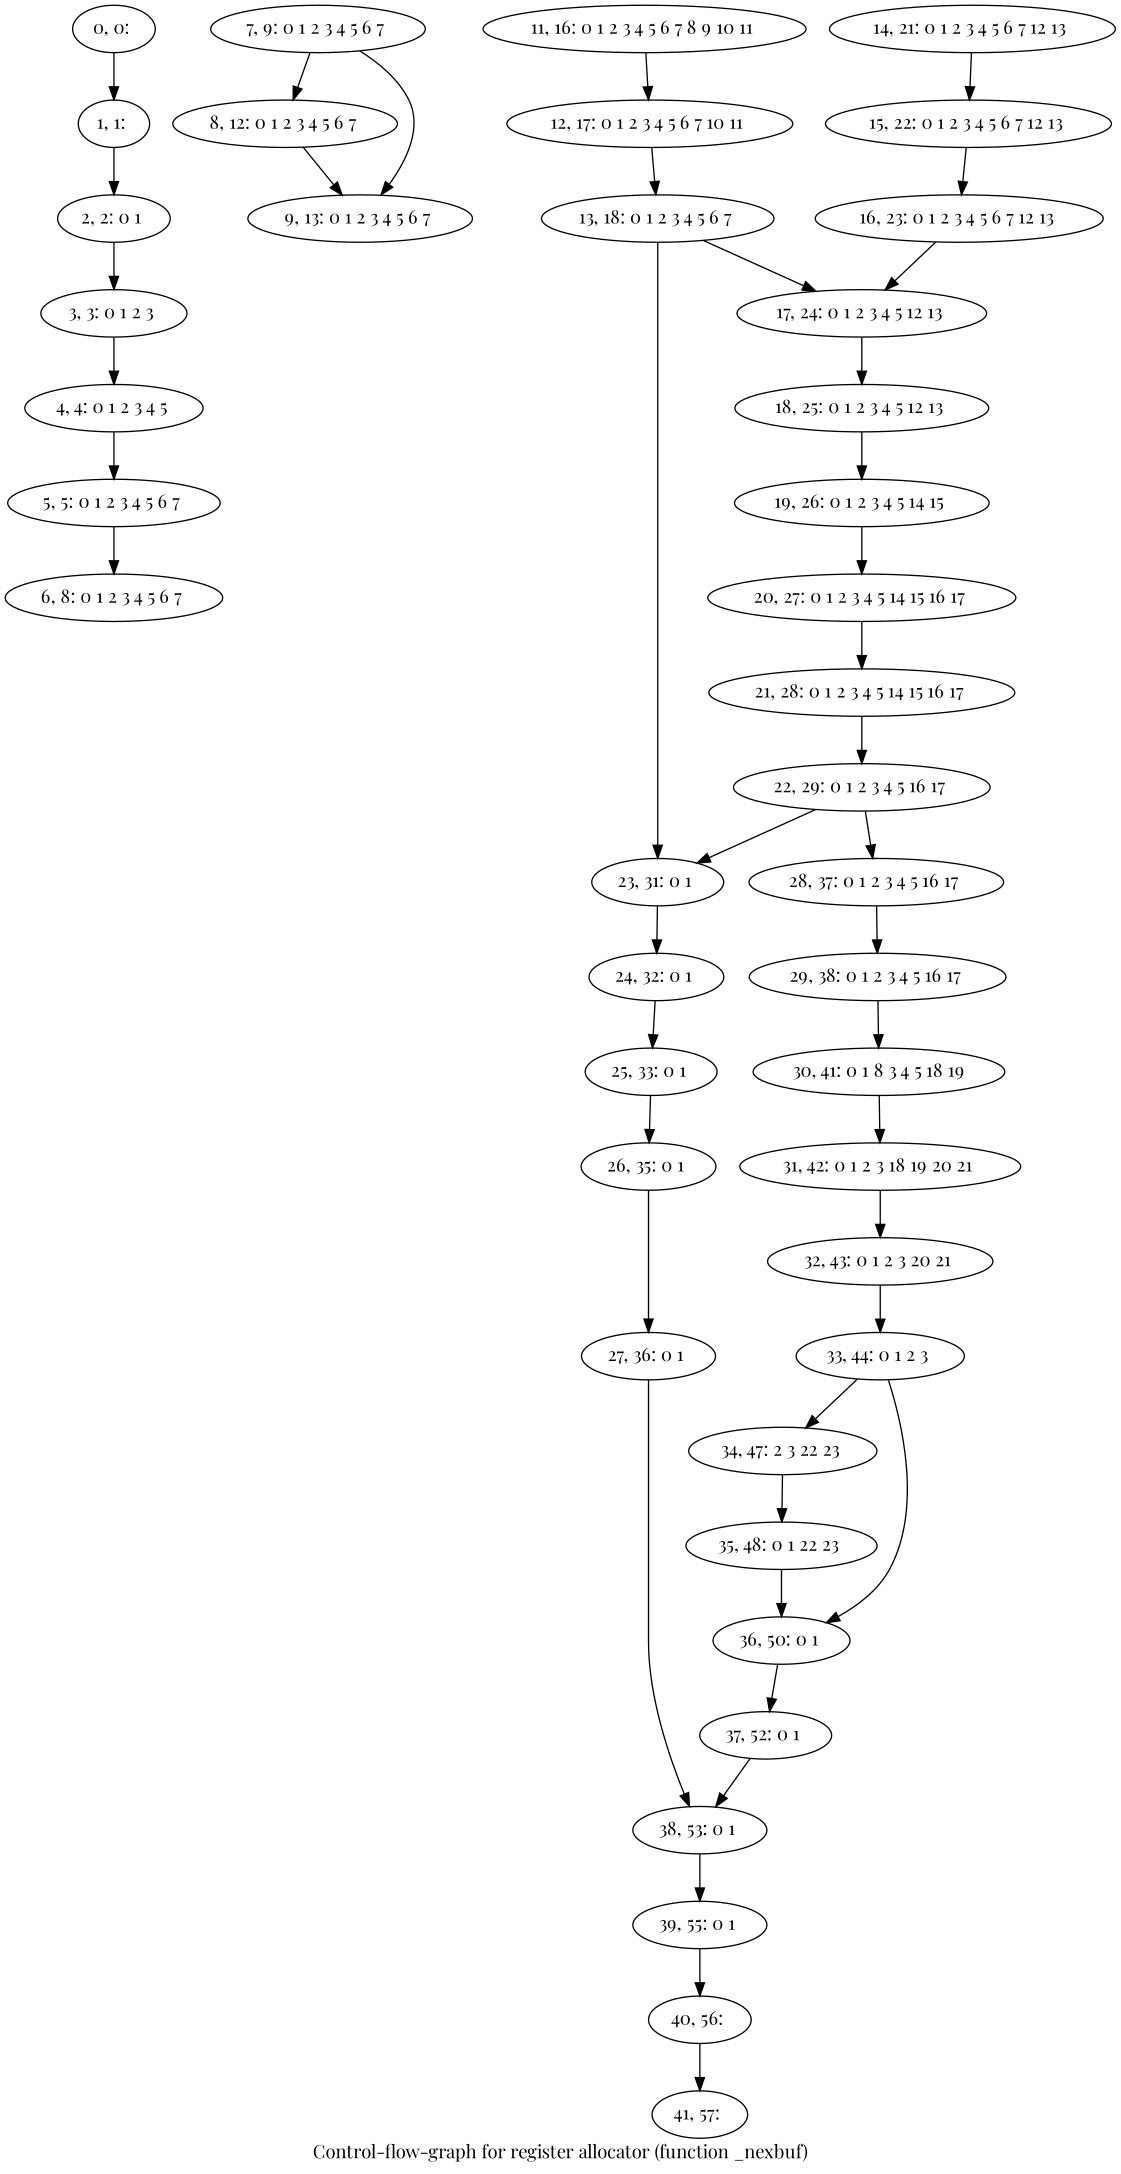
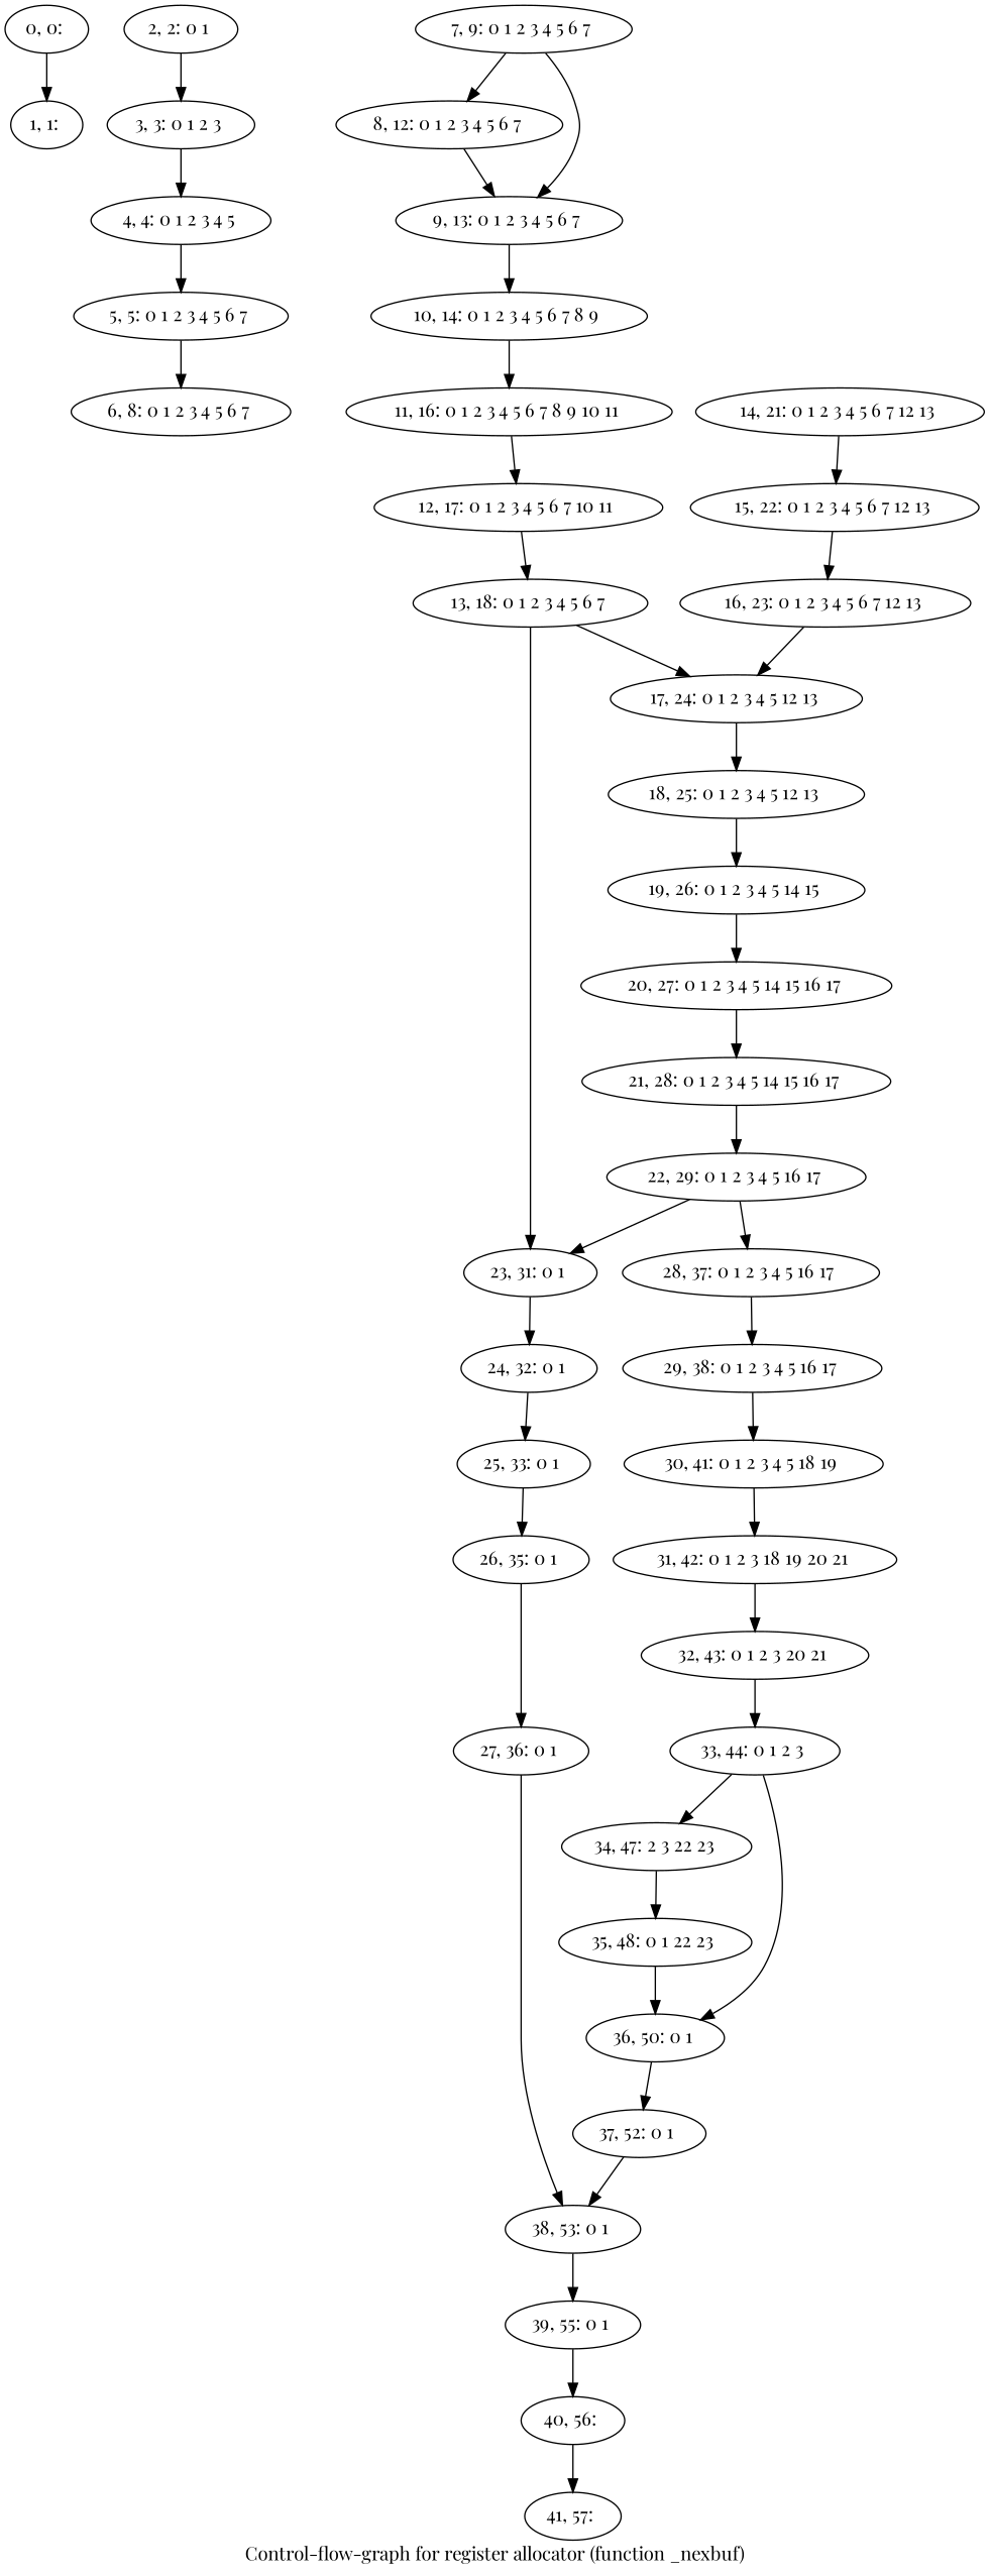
  digraph {
    fontname="Playfair Display"
    label="Control-flow-graph for register allocator (function _nexbuf)"
    node [fontname="Playfair Display"]
    edge [fontname="Playfair Display"]
    n1 [label="0, 0: "]
    n2 [label="1, 1: "]
    n3 [label="2, 2: 0 1 "]
    n4 [label="3, 3: 0 1 2 3 "]
    n5 [label="4, 4: 0 1 2 3 4 5 "]
    n6 [label="5, 5: 0 1 2 3 4 5 6 7 "]
    n7 [label="6, 8: 0 1 2 3 4 5 6 7 "]
    n8 [label="7, 9: 0 1 2 3 4 5 6 7 "]
    n9 [label="8, 12: 0 1 2 3 4 5 6 7 "]
    n10 [label="9, 13: 0 1 2 3 4 5 6 7 "]
+   n11 [label="10, 14: 0 1 2 3 4 5 6 7 8 9 "]
    n12 [label="11, 16: 0 1 2 3 4 5 6 7 8 9 10 11 "]
    n13 [label="12, 17: 0 1 2 3 4 5 6 7 10 11 "]
    n14 [label="13, 18: 0 1 2 3 4 5 6 7 "]
    n15 [label="23, 31: 0 1 "]
    n16 [label="17, 24: 0 1 2 3 4 5 12 13 "]
    n17 [label="14, 21: 0 1 2 3 4 5 6 7 12 13 "]
    n18 [label="15, 22: 0 1 2 3 4 5 6 7 12 13 "]
    n19 [label="24, 32: 0 1 "]
    n20 [label="16, 23: 0 1 2 3 4 5 6 7 12 13 "]
    n21 [label="18, 25: 0 1 2 3 4 5 12 13 "]
    n22 [label="19, 26: 0 1 2 3 4 5 14 15 "]
    n23 [label="20, 27: 0 1 2 3 4 5 14 15 16 17 "]
    n24 [label="21, 28: 0 1 2 3 4 5 14 15 16 17 "]
    n25 [label="22, 29: 0 1 2 3 4 5 16 17 "]
    n26 [label="28, 37: 0 1 2 3 4 5 16 17 "]
    n27 [label="29, 38: 0 1 2 3 4 5 16 17 "]
    n28 [label="25, 33: 0 1 "]
    n29 [label="26, 35: 0 1 "]
    n30 [label="27, 36: 0 1 "]
    n31 [label="38, 53: 0 1 "]
    n32 [label="39, 55: 0 1 "]
-   n33 [label="30, 41: 0 1 8 3 4 5 18 19"]
+   n33 [label="30, 41: 0 1 2 3 4 5 18 19 "]
    n34 [label="31, 42: 0 1 2 3 18 19 20 21 "]
    n35 [label="32, 43: 0 1 2 3 20 21 "]
    n36 [label="33, 44: 0 1 2 3 "]
    n37 [label="34, 47: 2 3 22 23 "]
    n38 [label="36, 50: 0 1 "]
    n39 [label="35, 48: 0 1 22 23 "]
    n40 [label="37, 52: 0 1 "]
    n41 [label="40, 56: "]
    n42 [label="41, 57: "]
    n1 -> n2
-   n2 -> n3
    n3 -> n4
    n4 -> n5
    n5 -> n6
    n6 -> n7
    n8 -> n9
    n8 -> n10
    n9 -> n10
+   n10 -> n11
+   n11 -> n12
    n12 -> n13
    n13 -> n14
    n14 -> n15
    n14 -> n16
    n15 -> n19
    n16 -> n21
    n17 -> n18
    n18 -> n20
    n19 -> n28
    n20 -> n16
    n21 -> n22
    n22 -> n23
    n23 -> n24
    n24 -> n25
    n25 -> n15
    n25 -> n26
    n26 -> n27
    n27 -> n33
    n28 -> n29
    n29 -> n30
    n30 -> n31
    n31 -> n32
    n32 -> n41
    n33 -> n34
    n34 -> n35
    n35 -> n36
    n36 -> n37
    n36 -> n38
    n37 -> n39
    n38 -> n40
    n39 -> n38
    n40 -> n31
    n41 -> n42
  }
